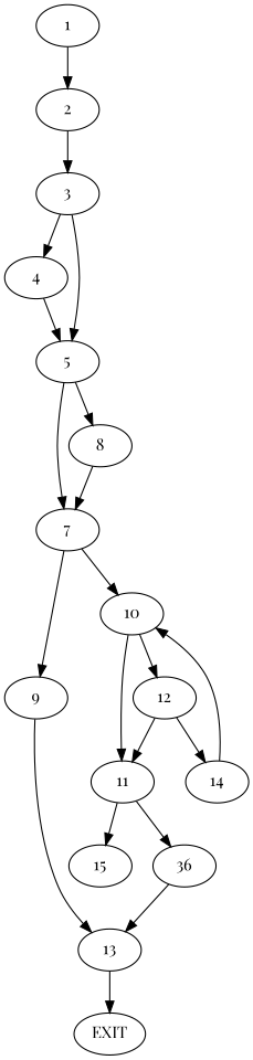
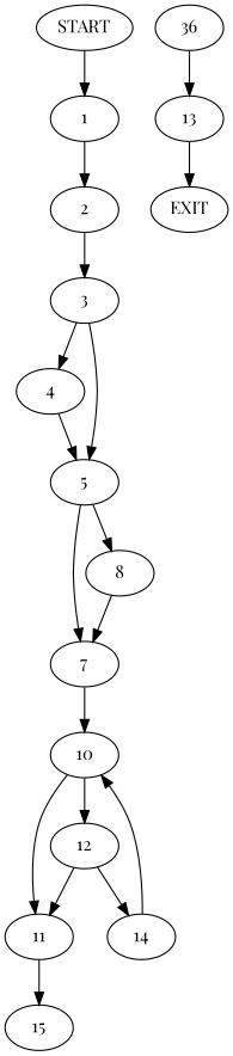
  digraph {
    fontname="Playfair Display"
    node [fontname="Playfair Display"]
    edge [fontname="Playfair Display"]
+   n1 [label=START]
    1
    2
    n4 [label=EXIT]
    3
    4
    5
    7
    8
-   9
    10
    13
    11
    12
    15
    n16 [label=36]
    14
+   n1 -> 1
    1 -> 2
    2 -> 3
    3 -> 4
    3 -> 5
    4 -> 5
    5 -> 7
    5 -> 8
-   7 -> 9
    7 -> 10
    8 -> 7
-   9 -> 13
    10 -> 11
    10 -> 12
    13 -> n4
    11 -> 15
-   11 -> n16
    12 -> 11
    12 -> 14
    n16 -> 13
    14 -> 10
  }
